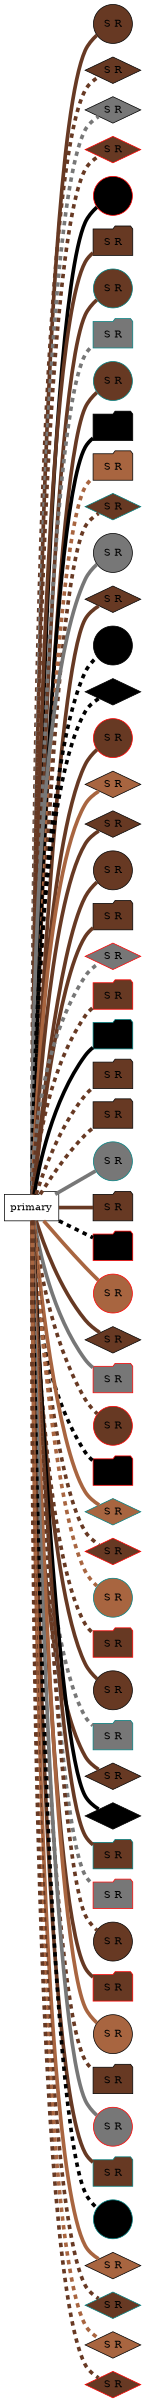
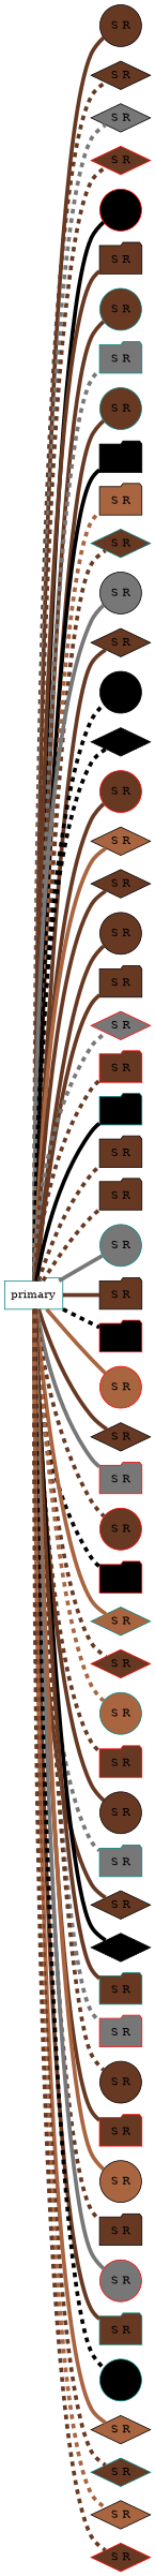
  graph {
    rankdir=LR
    node [fillcolor="#673923" pendant_attach=R pendant_colors="#673923,#777777" pendant_length=32 pendant_ply=S qtype=pendant_node style=filled color=black shape=folder]
    edge [color="#673923" penwidth=5 qtype=pendant_link style=solid]
    n1 [label="S R" pendant_colors="#673923,#35170C" pendant_length=35 shape=circle]
-   primary [fillcolor="" pendant_attach="" pendant_colors="" pendant_length="" pendant_ply="" qtype="" style=""]
+   primary [color=teal fillcolor="" pendant_attach="" pendant_colors="" pendant_length="" pendant_ply="" qtype="" style=""]
    n3 [label="S R" pendant_length=31 shape=diamond]
    n4 [fillcolor="#777777" label="S R" pendant_colors="#777777" pendant_length=34 shape=diamond]
    n5 [label="S R" pendant_colors="#673923" pendant_length=33 color=red shape=diamond]
    n6 [fillcolor="#000000" label="S R" pendant_colors="#000000,#A86540" pendant_length=30 color=red shape=circle]
    n7 [label="S R" pendant_colors="#673923,#35170C" pendant_length=36]
    n8 [label="S R" pendant_length=29 color=teal shape=circle]
    n9 [fillcolor="#777777" label="S R" pendant_colors="#777777" pendant_length=35 color=teal]
    n10 [label="S R" pendant_colors="#673923" color=teal shape=circle]
    n11 [fillcolor="#000000" label="S R" pendant_colors="#000000,#A86540" pendant_length=28]
    n12 [fillcolor="#A86540" label="S R" pendant_colors="#A86540,#AB343A" pendant_length=31]
    n13 [label="S R" pendant_length=30 color=teal shape=diamond]
    n14 [fillcolor="#777777" label="S R" pendant_colors="#777777" shape=circle]
    n15 [label="S R" pendant_colors="#673923" pendant_length=31 shape=diamond]
    n16 [fillcolor="#000000" label="S R" pendant_colors="#000000,#A86540" pendant_length=7 shape=circle]
    n17 [fillcolor="#000000" label="S R" pendant_colors="#000000" pendant_length=33 shape=diamond]
    n18 [label="S R" pendant_colors="#673923,#35170C" pendant_length=7 color=red shape=circle]
    n19 [fillcolor="#A86540" label="S R" pendant_colors="#A86540,#777777" pendant_length=42 shape=diamond]
    n20 [label="S R" pendant_length=51 shape=diamond]
    n21 [label="S R" pendant_colors="#673923,#35170C" pendant_length=35 shape=circle]
    n22 [label="S R" pendant_length=35]
    n23 [fillcolor="#777777" label="S R" pendant_colors="#777777" color=red shape=diamond]
    n24 [label="S R" pendant_colors="#673923" pendant_length=34 color=red]
    n25 [fillcolor="#000000" label="S R" pendant_colors="#000000,#A86540" pendant_length=29 color=teal]
    n26 [label="S R" pendant_colors="#673923,#35170C" pendant_length=35]
    n27 [label="S R"]
    n28 [fillcolor="#777777" label="S R" pendant_colors="#777777" color=teal shape=circle]
    n29 [label="S R" pendant_colors="#673923" pendant_length=31]
    n30 [fillcolor="#000000" label="S R" pendant_colors="#000000,#A86540" pendant_length=28 color=red]
    n31 [fillcolor="#A86540" label="S R" pendant_colors="#A86540,#AB343A" pendant_length=33 color=red shape=circle]
    n32 [label="S R" pendant_length=31 shape=diamond]
    n33 [fillcolor="#777777" label="S R" pendant_colors="#777777" pendant_length=34 color=red]
    n34 [label="S R" pendant_colors="#673923" color=red shape=circle]
    n35 [fillcolor="#000000" label="S R" pendant_colors="#000000,#A86540" pendant_length=31 color=red]
    n36 [fillcolor="#A86540" label="S R" pendant_colors="#A86540,#777777" pendant_length=35 color=teal shape=diamond]
    n37 [label="S R" pendant_colors="#673923,#35170C" pendant_length=29 color=red shape=diamond]
    n38 [fillcolor="#A86540" label="S R" pendant_colors="#A86540,#777777" color=teal shape=circle]
    n39 [label="S R" pendant_length=42 color=red]
    n40 [label="S R" shape=circle]
    n41 [fillcolor="#777777" label="S R" pendant_colors="#777777" pendant_length=33 color=teal]
    n42 [label="S R" pendant_colors="#673923" pendant_length=2 shape=diamond]
    n43 [fillcolor="#000000" label="S R" pendant_colors="#000000,#A86540" pendant_length=31 shape=diamond]
    n44 [label="S R" pendant_length=33 color=teal]
    n45 [fillcolor="#777777" label="S R" pendant_colors="#777777" color=red]
    n46 [label="S R" pendant_colors="#673923" pendant_length=33 shape=circle]
    n47 [label="S R" pendant_colors="#673923,#A86540" pendant_length=29 color=red]
    n48 [fillcolor="#A86540" label="S R" pendant_colors="#A86540,#AB343A" pendant_length=31 shape=circle]
    n49 [label="S R" pendant_length=33]
    n50 [fillcolor="#777777" label="S R" pendant_colors="#777777" color=red shape=circle]
    n51 [label="S R" pendant_colors="#673923" pendant_length=30 color=teal]
    n52 [fillcolor="#000000" label="S R" pendant_colors="#000000,#A86540" pendant_length=30 color=teal shape=circle]
    n53 [fillcolor="#A86540" label="S R" pendant_colors="#A86540" pendant_length=34 shape=diamond]
    n54 [label="S R" pendant_colors="#673923,#35170C" pendant_length=52 color=teal shape=diamond]
    n55 [fillcolor="#A86540" label="S R" pendant_colors="#A86540,#777777" pendant_length=31 shape=diamond]
    n56 [label="S R" pendant_length=49 color=red shape=diamond]
    primary -- n1
    primary -- n3 [style=dashed]
    primary -- n4 [color="#777777" style=dashed]
    primary -- n5 [style=dashed]
    primary -- n6 [color="#000000"]
    primary -- n7
    primary -- n8
    primary -- n9 [color="#777777" style=dashed]
    primary -- n10
    primary -- n11 [color="#000000"]
    primary -- n12 [color="#A86540" style=dashed]
    primary -- n13 [style=dashed]
    primary -- n14 [color="#777777"]
    primary -- n15
    primary -- n16 [color="#000000" style=dashed]
    primary -- n17 [color="#000000" style=dashed]
    primary -- n18
    primary -- n19 [color="#A86540"]
    primary -- n20
    primary -- n21
    primary -- n22
    primary -- n23 [color="#777777" style=dashed]
    primary -- n24 [style=dashed]
    primary -- n25 [color="#000000"]
    primary -- n26 [style=dashed]
    primary -- n27 [style=dashed]
    primary -- n28 [color="#777777"]
    primary -- n29
    primary -- n30 [color="#000000" style=dashed]
    primary -- n31 [color="#A86540"]
    primary -- n32
    primary -- n33 [color="#777777"]
    primary -- n34 [style=dashed]
    primary -- n35 [color="#000000" style=dashed]
    primary -- n36 [color="#A86540"]
    primary -- n37 [style=dashed]
    primary -- n38 [color="#A86540" style=dashed]
    primary -- n39 [style=dashed]
    primary -- n40
    primary -- n41 [color="#777777" style=dashed]
    primary -- n42
    primary -- n43 [color="#000000"]
    primary -- n44
    primary -- n45 [color="#777777" style=dashed]
    primary -- n46 [style=dashed]
    primary -- n47
    primary -- n48 [color="#A86540"]
    primary -- n49 [style=dashed]
    primary -- n50 [color="#777777"]
    primary -- n51
    primary -- n52 [color="#000000" style=dashed]
    primary -- n53 [color="#A86540"]
    primary -- n54 [style=dashed]
    primary -- n55 [color="#A86540" style=dashed]
    primary -- n56 [style=dashed]
  }
